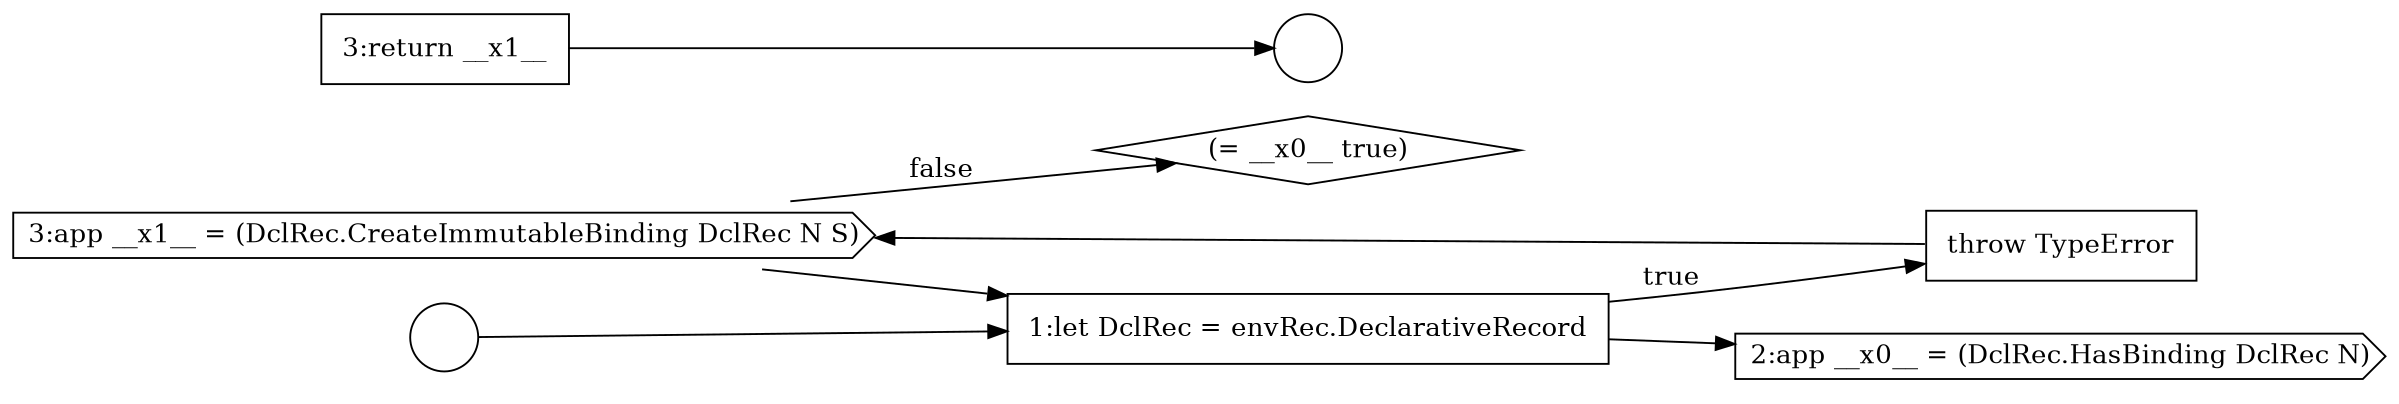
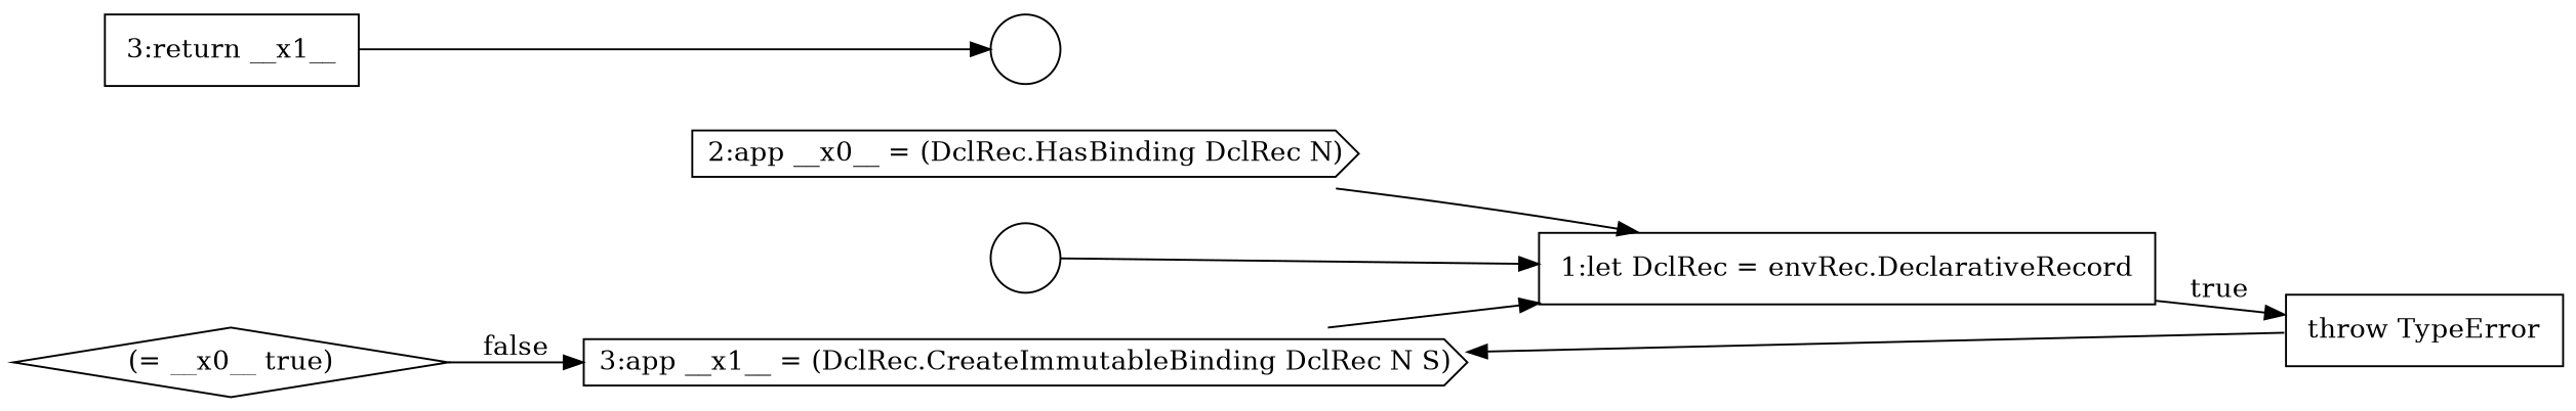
  digraph {
    rankdir=LR
    node [color=black fillcolor=white shape=none style=filled]
    edge [color=black]
    n1 [label=<<font color="black">3:app __x1__ = (DclRec.CreateImmutableBinding DclRec N S)</font>> shape=cds]
    n2 [label=<<font color="black">     <table border="0" cellborder="1" cellspacing="0" cellpadding="10">       <tr><td align="left">1:let DclRec = envRec.DeclarativeRecord</td></tr>     </table>   </font>> margin=0]
    n3 [label=<<font color="black">     <table border="0" cellborder="1" cellspacing="0" cellpadding="10">       <tr><td align="left">3:return __x1__</td></tr>     </table>   </font>> margin=0]
    n4 [label=" " shape=circle]
    n5 [label=<<font color="black">     <table border="0" cellborder="1" cellspacing="0" cellpadding="10">       <tr><td align="left">throw TypeError</td></tr>     </table>   </font>> margin=0]
    n6 [label=<<font color="black">(= __x0__ true)</font>> shape=diamond]
    n7 [label=<<font color="black">2:app __x0__ = (DclRec.HasBinding DclRec N)</font>> shape=cds]
    n8 [label=" " shape=circle]
    n1 -> n2
    n2 -> n5 [label=<<font color="black">true</font>>]
-   n2 -> n7
+   n7 -> n2
    n3 -> n4
    n5 -> n1
-   n1 -> n6 [label=<<font color="black">false</font>>]
+   n6 -> n1 [label=<<font color="black">false</font>>]
    n8 -> n2
  }
